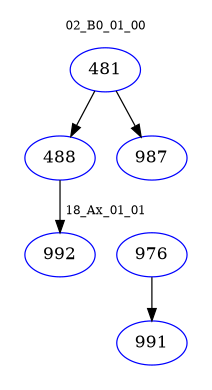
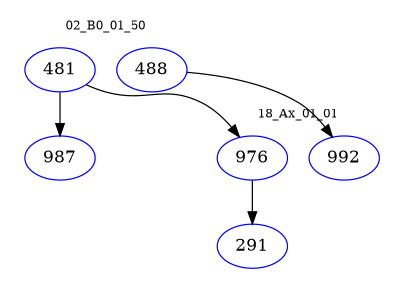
  digraph {
    node [color=blue]
    edge [color=black]
    n1 [label=976]
-   n2 [label=991]
+   n2 [label=291]
    n3 [label=992]
    n4 [label=481]
    n5 [label=488]
    n6 [label=987]
    subgraph cluster_1 {
      color=white
      fontsize=10
      label="18_Ax_01_01"
      n1
      n2
      n3
    }
    subgraph cluster_2 {
      color=white
      fontsize=10
-     label="02_B0_01_00"
+     label="02_B0_01_50"
      n4
      n5
      n6
    }
    n1 -> n2
-   n4 -> n5
+   n4 -> n1
    n4 -> n6
    n5 -> n3
  }
